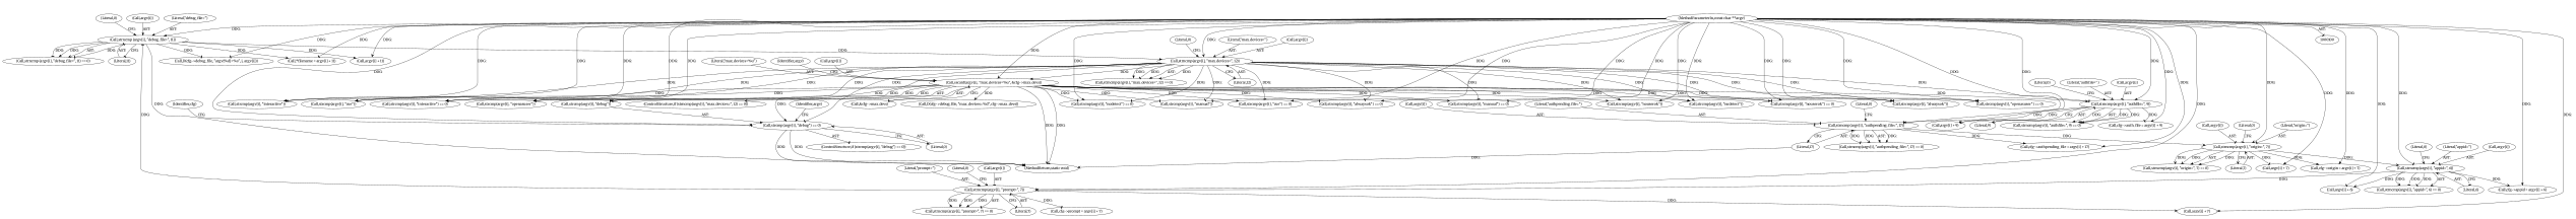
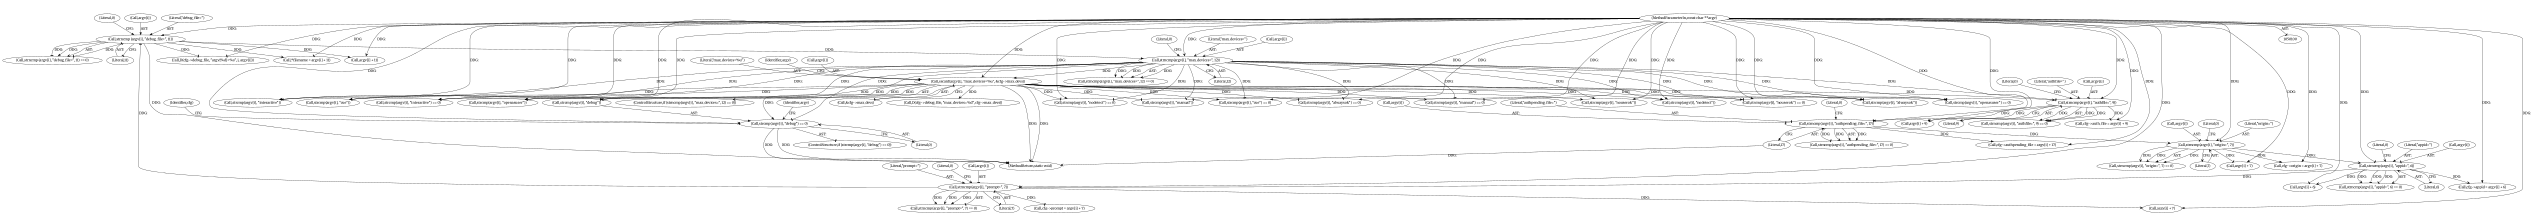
  digraph {
    fontname=Merriweather
    node [fontname=Merriweather]
    edge [arrowhead=normal fontname=Merriweather]
    n1 [label="(Call,strcmp(argv[i], \"debug\") == 0)"]
    n2 [label="(Literal,0)"]
    n3 [label="(MethodReturn,static void)"]
    n4 [label="(ControlStructure,if (strcmp(argv[i], \"debug\") == 0))"]
    n5 [label="(MethodParameterIn,const char **argv)"]
    n6 [label="(Call,strncmp(argv[i], \"max_devices=\", 12))"]
    n7 [label="(Call,strncmp (argv[i], \"debug_file=\", 11))"]
    n8 [label="(Call,strncmp(argv[i], \"prompt=\", 7))"]
    n9 [label="(Call,strncmp(argv[i], \"appid=\", 6))"]
    n10 [label="(Call,strncmp(argv[i], \"origin=\", 7))"]
    n11 [label="(Call,strncmp(argv[i], \"authpending_file=\", 17))"]
    n12 [label="(Call,strncmp(argv[i], \"authfile=\", 9))"]
    n13 [label="(Call,sscanf(argv[i], \"max_devices=%u\", &cfg->max_devs))"]
    n14 [label="(Call,argv[i] + 11)"]
    n15 [label="(Call,strcmp(argv[i], \"cue\"))"]
    n16 [label="(Call,strcmp(argv[i], \"nodetect\") == 0)"]
    n17 [label="(Call,strcmp(argv[i], \"nouserok\"))"]
    n18 [label="(Call,argv[i] + 7)"]
    n19 [label="(Call,strcmp(argv[i], \"alwaysok\"))"]
    n20 [label="(Call,strcmp(argv[i], \"openasuser\"))"]
    n21 [label="(Call,strcmp(argv[i], \"cue\") == 0)"]
    n22 [label="(Call,argv[i] + 6)"]
    n23 [label="(Call,strcmp(argv[i], \"alwaysok\") == 0)"]
    n24 [label="(Call,*filename = argv[i] + 11)"]
    n25 [label="(Call,strcmp(argv[i], \"manual\") == 0)"]
    n26 [label="(Call,cfg->origin = argv[i] + 7)"]
    n27 [label="(Call,strcmp(argv[i], \"nodetect\"))"]
    n28 [label="(Call,D(cfg->debug_file, \"argv[%d]=%s\", i, argv[i]))"]
    n29 [label="(Call,strcmp(argv[i], \"nouserok\") == 0)"]
    n30 [label="(Call,argv[i] + 7)"]
    n31 [label="(Call,strcmp(argv[i], \"openasuser\") == 0)"]
    n32 [label="(Call,argv[i] + 9)"]
    n33 [label="(Call,cfg->appid = argv[i] + 6)"]
    n34 [label="(Call,strcmp(argv[i], \"interactive\"))"]
    n35 [label="(Call,strcmp(argv[i], \"interactive\") == 0)"]
    n36 [label="(Call,strcmp(argv[i], \"manual\"))"]
    n37 [label="(Call,strcmp(argv[i], \"debug\"))"]
    n38 [label="(Call,cfg->authpending_file = argv[i] + 17)"]
    n39 [label="(Call,cfg->auth_file = argv[i] + 9)"]
-   1000100
+   1000100 [label=1050100]
    n41 [label="(Literal,12)"]
    n42 [label="(Call,strncmp(argv[i], \"max_devices=\", 12) == 0)"]
    n43 [label="(Call,strncmp (argv[i], \"debug_file=\", 11) == 0)"]
    n44 [label="(Literal,11)"]
    n45 [label="(Call,cfg->prompt = argv[i] + 7)"]
    n46 [label="(Call,strncmp(argv[i], \"prompt=\", 7) == 0)"]
    n47 [label="(Literal,7)"]
    n48 [label="(Call,strncmp(argv[i], \"appid=\", 6) == 0)"]
    n49 [label="(Literal,6)"]
    n50 [label="(Call,strncmp(argv[i], \"origin=\", 7) == 0)"]
    n51 [label="(Literal,7)"]
    n52 [label="(Literal,17)"]
    n53 [label="(Call,strncmp(argv[i], \"authpending_file=\", 17) == 0)"]
    n54 [label="(Call,strncmp(argv[i], \"authfile=\", 9) == 0)"]
    n55 [label="(Literal,9)"]
    n56 [label="(Call,D(cfg->debug_file, \"max_devices=%d\", cfg->max_devs))"]
    n57 [label="(Call,&cfg->max_devs)"]
    n58 [label="(ControlStructure,if (strncmp(argv[i], \"max_devices=\", 12) == 0))"]
    n59 [label="(Literal,\"max_devices=%u\")"]
    n60 [label="(Literal,\"max_devices=\")"]
    n61 [label="(Identifier,argv)"]
    n62 [label="(Call,argv[i])"]
    n63 [label="(Literal,0)"]
    n64 [label="(Call,argv[i])"]
    n65 [label="(Call,argv[i])"]
    n66 [label="(Literal,0)"]
    n67 [label="(Call,argv[i])"]
    n68 [label="(Call,argv[i])"]
    n69 [label="(Literal,\"prompt=\")"]
    n70 [label="(Literal,0)"]
    n71 [label="(Literal,\"authfile=\")"]
    n72 [label="(Literal,\"authpending_file=\")"]
    n73 [label="(Literal,0)"]
    n74 [label="(Literal,0)"]
    n75 [label="(Identifier,argv)"]
    n76 [label="(Call,argv[i])"]
    n77 [label="(Literal,\"origin=\")"]
    n78 [label="(Literal,0)"]
    n79 [label="(Literal,0)"]
    n80 [label="(Literal,\"appid=\")"]
    n81 [label="(Literal,\"debug_file=\")"]
    n82 [label="(Call,argv[i])"]
    n83 [label="(Identifier,cfg)"]
    n84 [label="(Call,argv[i])"]
    n1 -> n2 [label="CFG: "]
    n1 -> n3 [arrowhead=vee label="DDG: "]
    n1 -> n3 [label="DDG: "]
    n1 -> n4 [arrowhead=tee label="AST: "]
    n2 -> n1 [arrowhead=vee label="AST: "]
    n5 -> n1 [arrowhead=vee label="DDG: "]
    n5 -> n6 [arrowhead=vee label="DDG: "]
    n5 -> n7 [label="DDG: "]
    n5 -> n8 [arrowhead=tee label="DDG: "]
    n5 -> n9 [arrowhead=tee label="DDG: "]
    n5 -> n10 [arrowhead=vee label="DDG: "]
    n5 -> n11 [arrowhead=tee label="DDG: "]
    n5 -> n12 [label="DDG: "]
    n5 -> n13 [arrowhead=vee label="DDG: "]
    n5 -> n14 [arrowhead=vee label="DDG: "]
    n5 -> n15 [arrowhead=vee label="DDG: "]
    n5 -> n16 [label="DDG: "]
    n5 -> n17 [label="DDG: "]
    n5 -> n18 [label="DDG: "]
    n5 -> n19 [label="DDG: "]
    n5 -> n20 [arrowhead=vee label="DDG: "]
    n5 -> n21 [label="DDG: "]
    n5 -> n22 [arrowhead=tee label="DDG: "]
    n5 -> n23 [label="DDG: "]
    n5 -> n24 [arrowhead=tee label="DDG: "]
    n5 -> n25 [arrowhead=tee label="DDG: "]
    n5 -> n26 [label="DDG: "]
    n5 -> n27 [label="DDG: "]
    n5 -> n28 [arrowhead=tee label="DDG: "]
    n5 -> n29 [label="DDG: "]
    n5 -> n30 [label="DDG: "]
    n5 -> n31 [arrowhead=tee label="DDG: "]
    n5 -> n32 [arrowhead=tee label="DDG: "]
    n5 -> n33 [label="DDG: "]
    n5 -> n34 [label="DDG: "]
    n5 -> n35 [arrowhead=vee label="DDG: "]
    n5 -> n36 [arrowhead=tee label="DDG: "]
    n5 -> n37 [arrowhead=vee label="DDG: "]
    n5 -> n38 [label="DDG: "]
    n5 -> n39 [arrowhead=vee label="DDG: "]
    n5 -> 1000100 [arrowhead=tee label="AST: "]
    n6 -> n1 [arrowhead=tee label="DDG: "]
    n6 -> n12 [arrowhead=tee label="DDG: "]
    n6 -> n13 [label="DDG: "]
    n6 -> n15 [label="DDG: "]
    n6 -> n16 [arrowhead=tee label="DDG: "]
    n6 -> n17 [label="DDG: "]
    n6 -> n19 [label="DDG: "]
    n6 -> n20 [arrowhead=vee label="DDG: "]
    n6 -> n21 [arrowhead=tee label="DDG: "]
    n6 -> n23 [arrowhead=tee label="DDG: "]
    n6 -> n25 [arrowhead=tee label="DDG: "]
    n6 -> n27 [label="DDG: "]
    n6 -> n29 [label="DDG: "]
    n6 -> n31 [label="DDG: "]
    n6 -> n34 [label="DDG: "]
    n6 -> n35 [arrowhead=vee label="DDG: "]
    n6 -> n36 [arrowhead=tee label="DDG: "]
    n6 -> n37 [arrowhead=vee label="DDG: "]
    n6 -> n41 [arrowhead=vee label="CFG: "]
    n6 -> n42 [label="AST: "]
    n6 -> n42 [arrowhead=vee label="DDG: "]
    n6 -> n42 [label="DDG: "]
    n6 -> n42 [arrowhead=tee label="DDG: "]
    n7 -> n3 [arrowhead=tee label="DDG: "]
    n7 -> n6 [label="DDG: "]
    n7 -> n14 [label="DDG: "]
    n7 -> n24 [arrowhead=vee label="DDG: "]
    n7 -> n28 [arrowhead=tee label="DDG: "]
    n7 -> n43 [arrowhead=vee label="AST: "]
    n7 -> n43 [arrowhead=tee label="DDG: "]
    n7 -> n43 [arrowhead=tee label="DDG: "]
    n7 -> n43 [label="DDG: "]
    n7 -> n44 [arrowhead=tee label="CFG: "]
    n8 -> n7 [arrowhead=tee label="DDG: "]
    n8 -> n30 [arrowhead=vee label="DDG: "]
    n8 -> n45 [arrowhead=tee label="DDG: "]
    n8 -> n46 [arrowhead=tee label="AST: "]
    n8 -> n46 [label="DDG: "]
    n8 -> n46 [arrowhead=vee label="DDG: "]
    n8 -> n46 [label="DDG: "]
    n8 -> n47 [arrowhead=tee label="CFG: "]
    n9 -> n8 [arrowhead=vee label="DDG: "]
    n9 -> n22 [arrowhead=vee label="DDG: "]
    n9 -> n33 [arrowhead=vee label="DDG: "]
    n9 -> n48 [arrowhead=vee label="AST: "]
    n9 -> n48 [arrowhead=vee label="DDG: "]
    n9 -> n48 [arrowhead=tee label="DDG: "]
    n9 -> n48 [arrowhead=tee label="DDG: "]
    n9 -> n49 [arrowhead=tee label="CFG: "]
    n10 -> n9 [arrowhead=vee label="DDG: "]
    n10 -> n18 [arrowhead=tee label="DDG: "]
    n10 -> n26 [label="DDG: "]
    n10 -> n50 [label="AST: "]
    n10 -> n50 [label="DDG: "]
    n10 -> n50 [arrowhead=vee label="DDG: "]
    n10 -> n50 [arrowhead=vee label="DDG: "]
    n10 -> n51 [arrowhead=vee label="CFG: "]
    n11 -> n10 [arrowhead=vee label="DDG: "]
    n11 -> n38 [label="DDG: "]
    n11 -> n52 [label="CFG: "]
    n11 -> n53 [label="AST: "]
    n11 -> n53 [label="DDG: "]
    n11 -> n53 [arrowhead=tee label="DDG: "]
    n11 -> n53 [arrowhead=vee label="DDG: "]
    n12 -> n11 [label="DDG: "]
    n12 -> n32 [arrowhead=vee label="DDG: "]
    n12 -> n39 [arrowhead=tee label="DDG: "]
    n12 -> n54 [label="AST: "]
    n12 -> n54 [arrowhead=vee label="DDG: "]
    n12 -> n54 [arrowhead=vee label="DDG: "]
    n12 -> n54 [label="DDG: "]
    n12 -> n55 [arrowhead=vee label="CFG: "]
    n13 -> n1 [label="DDG: "]
    n13 -> n3 [arrowhead=tee label="DDG: "]
    n13 -> n3 [arrowhead=vee label="DDG: "]
    n13 -> n12 [arrowhead=vee label="DDG: "]
    n13 -> n15 [label="DDG: "]
    n13 -> n16 [arrowhead=tee label="DDG: "]
    n13 -> n17 [arrowhead=vee label="DDG: "]
    n13 -> n19 [arrowhead=tee label="DDG: "]
    n13 -> n20 [label="DDG: "]
    n13 -> n21 [label="DDG: "]
    n13 -> n23 [arrowhead=tee label="DDG: "]
    n13 -> n25 [arrowhead=vee label="DDG: "]
    n13 -> n27 [label="DDG: "]
    n13 -> n29 [arrowhead=tee label="DDG: "]
    n13 -> n31 [arrowhead=tee label="DDG: "]
    n13 -> n34 [arrowhead=vee label="DDG: "]
    n13 -> n35 [label="DDG: "]
    n13 -> n36 [arrowhead=tee label="DDG: "]
    n13 -> n37 [arrowhead=tee label="DDG: "]
    n13 -> n56 [arrowhead=vee label="DDG: "]
    n13 -> n57 [arrowhead=tee label="CFG: "]
    n13 -> n58 [arrowhead=vee label="AST: "]
    n37 -> n1 [label="AST: "]
    n41 -> n6 [label="AST: "]
    n44 -> n7 [arrowhead=tee label="AST: "]
    n47 -> n8 [arrowhead=tee label="AST: "]
    n49 -> n9 [arrowhead=vee label="AST: "]
    n51 -> n10 [arrowhead=vee label="AST: "]
    n52 -> n3 [arrowhead=vee label="DDG: "]
    n52 -> n11 [label="AST: "]
    n55 -> n12 [arrowhead=tee label="AST: "]
    n57 -> n13 [arrowhead=tee label="AST: "]
    n59 -> n13 [label="AST: "]
    n60 -> n6 [arrowhead=vee label="AST: "]
    n61 -> n13 [arrowhead=tee label="CFG: "]
    n62 -> n6 [arrowhead=vee label="AST: "]
    n63 -> n7 [label="CFG: "]
    n64 -> n8 [arrowhead=tee label="AST: "]
    n65 -> n10 [arrowhead=tee label="AST: "]
    n66 -> n12 [label="CFG: "]
    n67 -> n11 [arrowhead=tee label="AST: "]
    n68 -> n7 [label="AST: "]
    n69 -> n8 [label="AST: "]
    n70 -> n6 [label="CFG: "]
    n71 -> n12 [arrowhead=vee label="AST: "]
    n72 -> n11 [arrowhead=tee label="AST: "]
    n73 -> n10 [arrowhead=tee label="CFG: "]
    n74 -> n11 [label="CFG: "]
    n75 -> n1 [arrowhead=vee label="CFG: "]
    n76 -> n13 [arrowhead=vee label="AST: "]
    n77 -> n10 [arrowhead=tee label="AST: "]
    n78 -> n8 [arrowhead=vee label="CFG: "]
    n79 -> n9 [arrowhead=vee label="CFG: "]
    n80 -> n9 [label="AST: "]
    n81 -> n7 [label="AST: "]
    n82 -> n12 [arrowhead=tee label="AST: "]
    n83 -> n1 [arrowhead=tee label="CFG: "]
    n84 -> n9 [arrowhead=tee label="AST: "]
  }
